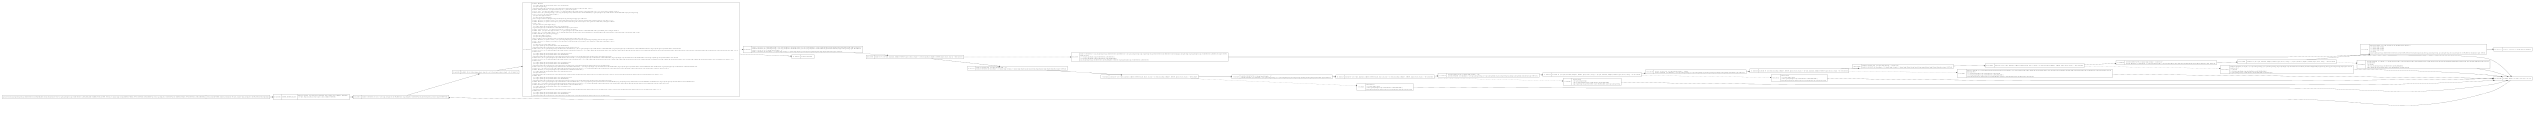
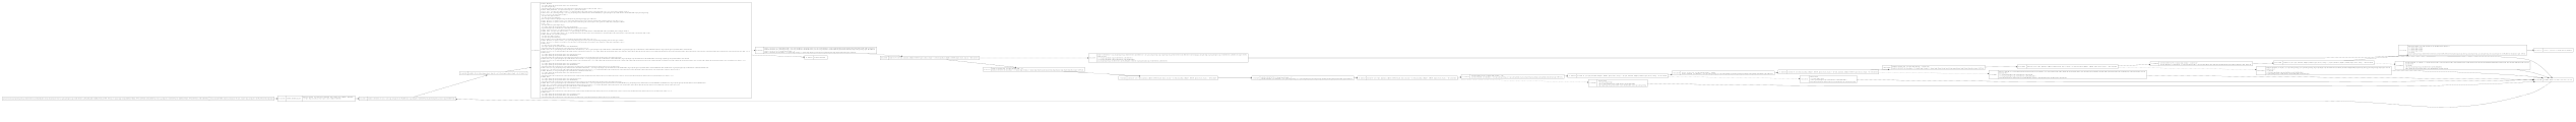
  digraph {
    fontname="Open Sans"
    rankdir=LR
    node [fontname="Open Sans" shape=record]
    edge [fontname="Open Sans"]
    n1 [label="{0\:\ 0x0000|ENTER_ENTER_BLOCK\l|0x0000: CONST  (r0 I:?[int, float, boolean, short, byte, char, OBJECT, ARRAY]) = \l  (0 ?[int, float, boolean, short, byte, char, OBJECT, ARRAY])\l \l}"]
    n2 [label="{1\:\ 0x0001|0x0001: INVOKE  (r1 I:int) = (r6 I:org.xmlpull.v1.XmlPullParser) org.xmlpull.v1.XmlPullParser.getAttributeCount():int type: INTERFACE \l}"]
    n3 [label="{2\:\ 0x0005|0x0005: IF  (r0 I:?[int, byte, short, char]) \>= (r1 I:?[int, byte, short, char])  \-\> B:27:0x0073 \l}"]
    n4 [label="{27\:\ 0x0073|0x0073: INVOKE  \l  (r4 I:org.mapsforge.map.rendertheme.rule.RuleBuilder)\l  (r5 I:java.lang.String)\l org.mapsforge.map.rendertheme.rule.RuleBuilder.validate(java.lang.String):void type: DIRECT \l0x0076: NEW_INSTANCE  (r5 I:java.util.ArrayList) =  java.util.ArrayList \l0x0078: SGET  (r6 I:java.util.regex.Pattern) =  org.mapsforge.map.rendertheme.rule.RuleBuilder.SPLIT_PATTERN java.util.regex.Pattern \l0x007a: IGET  (r0 I:java.lang.String) = (r4 I:org.mapsforge.map.rendertheme.rule.RuleBuilder) org.mapsforge.map.rendertheme.rule.RuleBuilder.keys java.lang.String \l0x007c: INVOKE  (r6 I:java.lang.String[]) = \l  (r6 I:java.util.regex.Pattern)\l  (r0 I:java.lang.CharSequence)\l java.util.regex.Pattern.split(java.lang.CharSequence):java.lang.String[] type: VIRTUAL \l0x0080: INVOKE  (r6 I:java.util.List) = (r6 I:java.lang.Object[]) java.util.Arrays.asList(java.lang.Object[]):java.util.List type: STATIC \l0x0084: INVOKE  (r5 I:java.util.ArrayList), (r6 I:java.util.Collection) java.util.ArrayList.\<init\>(java.util.Collection):void type: DIRECT \l0x0087: IPUT  \l  (r5 I:java.util.List\<java.lang.String\>)\l  (r4 I:org.mapsforge.map.rendertheme.rule.RuleBuilder)\l org.mapsforge.map.rendertheme.rule.RuleBuilder.keyList java.util.List \l0x0089: NEW_INSTANCE  (r5 I:java.util.ArrayList) =  java.util.ArrayList \l0x008b: SGET  (r6 I:java.util.regex.Pattern) =  org.mapsforge.map.rendertheme.rule.RuleBuilder.SPLIT_PATTERN java.util.regex.Pattern \l0x008d: IGET  (r0 I:java.lang.String) = (r4 I:org.mapsforge.map.rendertheme.rule.RuleBuilder) org.mapsforge.map.rendertheme.rule.RuleBuilder.values java.lang.String \l0x008f: INVOKE  (r6 I:java.lang.String[]) = \l  (r6 I:java.util.regex.Pattern)\l  (r0 I:java.lang.CharSequence)\l java.util.regex.Pattern.split(java.lang.CharSequence):java.lang.String[] type: VIRTUAL \l0x0093: INVOKE  (r6 I:java.util.List) = (r6 I:java.lang.Object[]) java.util.Arrays.asList(java.lang.Object[]):java.util.List type: STATIC \l0x0097: INVOKE  (r5 I:java.util.ArrayList), (r6 I:java.util.Collection) java.util.ArrayList.\<init\>(java.util.Collection):void type: DIRECT \l0x009a: IPUT  \l  (r5 I:java.util.List\<java.lang.String\>)\l  (r4 I:org.mapsforge.map.rendertheme.rule.RuleBuilder)\l org.mapsforge.map.rendertheme.rule.RuleBuilder.valueList java.util.List \l0x009c: IGET  (r5 I:org.mapsforge.map.rendertheme.rule.Element) = (r4 I:org.mapsforge.map.rendertheme.rule.RuleBuilder) org.mapsforge.map.rendertheme.rule.RuleBuilder.element org.mapsforge.map.rendertheme.rule.Element \l0x009e: INVOKE  (r5 I:org.mapsforge.map.rendertheme.rule.ElementMatcher) = (r5 I:org.mapsforge.map.rendertheme.rule.Element) org.mapsforge.map.rendertheme.rule.RuleBuilder.getElementMatcher(org.mapsforge.map.rendertheme.rule.Element):org.mapsforge.map.rendertheme.rule.ElementMatcher type: STATIC \l0x00a2: IPUT  \l  (r5 I:org.mapsforge.map.rendertheme.rule.ElementMatcher)\l  (r4 I:org.mapsforge.map.rendertheme.rule.RuleBuilder)\l org.mapsforge.map.rendertheme.rule.RuleBuilder.elementMatcher org.mapsforge.map.rendertheme.rule.ElementMatcher \l0x00a4: IGET  (r5 I:org.mapsforge.map.rendertheme.rule.Closed) = (r4 I:org.mapsforge.map.rendertheme.rule.RuleBuilder) org.mapsforge.map.rendertheme.rule.RuleBuilder.closed org.mapsforge.map.rendertheme.rule.Closed \l0x00a6: INVOKE  (r5 I:org.mapsforge.map.rendertheme.rule.ClosedMatcher) = (r5 I:org.mapsforge.map.rendertheme.rule.Closed) org.mapsforge.map.rendertheme.rule.RuleBuilder.getClosedMatcher(org.mapsforge.map.rendertheme.rule.Closed):org.mapsforge.map.rendertheme.rule.ClosedMatcher type: STATIC \l0x00aa: IPUT  \l  (r5 I:org.mapsforge.map.rendertheme.rule.ClosedMatcher)\l  (r4 I:org.mapsforge.map.rendertheme.rule.RuleBuilder)\l org.mapsforge.map.rendertheme.rule.RuleBuilder.closedMatcher org.mapsforge.map.rendertheme.rule.ClosedMatcher \l0x00ac: IGET  (r5 I:org.mapsforge.map.rendertheme.rule.ElementMatcher) = (r4 I:org.mapsforge.map.rendertheme.rule.RuleBuilder) org.mapsforge.map.rendertheme.rule.RuleBuilder.elementMatcher org.mapsforge.map.rendertheme.rule.ElementMatcher \l0x00ae: IGET  (r6 I:java.util.Stack\<org.mapsforge.map.rendertheme.rule.Rule\>) = (r4 I:org.mapsforge.map.rendertheme.rule.RuleBuilder) org.mapsforge.map.rendertheme.rule.RuleBuilder.ruleStack java.util.Stack \l0x00b0: INVOKE  (r5 I:org.mapsforge.map.rendertheme.rule.ElementMatcher) = \l  (r5 I:org.mapsforge.map.rendertheme.rule.ElementMatcher)\l  (r6 I:java.util.Stack)\l org.mapsforge.map.rendertheme.rule.RuleOptimizer.optimize(org.mapsforge.map.rendertheme.rule.ElementMatcher, java.util.Stack):org.mapsforge.map.rendertheme.rule.ElementMatcher type: STATIC \l0x00b4: IPUT  \l  (r5 I:org.mapsforge.map.rendertheme.rule.ElementMatcher)\l  (r4 I:org.mapsforge.map.rendertheme.rule.RuleBuilder)\l org.mapsforge.map.rendertheme.rule.RuleBuilder.elementMatcher org.mapsforge.map.rendertheme.rule.ElementMatcher \l0x00b6: IGET  (r5 I:org.mapsforge.map.rendertheme.rule.ClosedMatcher) = (r4 I:org.mapsforge.map.rendertheme.rule.RuleBuilder) org.mapsforge.map.rendertheme.rule.RuleBuilder.closedMatcher org.mapsforge.map.rendertheme.rule.ClosedMatcher \l0x00b8: IGET  (r6 I:java.util.Stack\<org.mapsforge.map.rendertheme.rule.Rule\>) = (r4 I:org.mapsforge.map.rendertheme.rule.RuleBuilder) org.mapsforge.map.rendertheme.rule.RuleBuilder.ruleStack java.util.Stack \l0x00ba: INVOKE  (r5 I:org.mapsforge.map.rendertheme.rule.ClosedMatcher) = \l  (r5 I:org.mapsforge.map.rendertheme.rule.ClosedMatcher)\l  (r6 I:java.util.Stack)\l org.mapsforge.map.rendertheme.rule.RuleOptimizer.optimize(org.mapsforge.map.rendertheme.rule.ClosedMatcher, java.util.Stack):org.mapsforge.map.rendertheme.rule.ClosedMatcher type: STATIC \l0x00be: IPUT  \l  (r5 I:org.mapsforge.map.rendertheme.rule.ClosedMatcher)\l  (r4 I:org.mapsforge.map.rendertheme.rule.RuleBuilder)\l org.mapsforge.map.rendertheme.rule.RuleBuilder.closedMatcher org.mapsforge.map.rendertheme.rule.ClosedMatcher \l}"]
    n5 [label="{3\:\ 0x0007|0x0007: INVOKE  (r1 I:java.lang.String) = (r6 I:org.xmlpull.v1.XmlPullParser), (r0 I:int) org.xmlpull.v1.XmlPullParser.getAttributeName(int):java.lang.String type: INTERFACE \l0x000b: INVOKE  (r2 I:java.lang.String) = (r6 I:org.xmlpull.v1.XmlPullParser), (r0 I:int) org.xmlpull.v1.XmlPullParser.getAttributeValue(int):java.lang.String type: INTERFACE \l0x000f: CONST_STR  (r3 I:java.lang.String) =  \"e\" \l0x0011: INVOKE  (r3 I:boolean) = (r3 I:java.lang.String), (r1 I:java.lang.Object) java.lang.String.equals(java.lang.Object):boolean type: VIRTUAL \l}"]
    n6 [label="{4\:\ 0x0015|0x0015: IF  (r3 I:?[int, boolean, OBJECT, ARRAY, byte, short, char]) == (0 ?[int, boolean, OBJECT, ARRAY, byte, short, char])  \-\> B:6:0x001e \l}"]
    n7 [label="{28\:\ 0x00c0|0x00c0: RETURN   \l}"]
    n8 [label="{5\:\ 0x0017|0x0017: INVOKE  (r1 I:org.mapsforge.map.rendertheme.rule.Element) = (r2 I:java.lang.String) org.mapsforge.map.rendertheme.rule.Element.fromString(java.lang.String):org.mapsforge.map.rendertheme.rule.Element type: STATIC \l0x001b: IPUT  \l  (r1 I:org.mapsforge.map.rendertheme.rule.Element)\l  (r4 I:org.mapsforge.map.rendertheme.rule.RuleBuilder)\l org.mapsforge.map.rendertheme.rule.RuleBuilder.element org.mapsforge.map.rendertheme.rule.Element \l}"]
    n9 [label="{6\:\ 0x001e|0x001e: CONST_STR  (r3 I:java.lang.String) =  \"k\" \l0x0020: INVOKE  (r3 I:boolean) = (r3 I:java.lang.String), (r1 I:java.lang.Object) java.lang.String.equals(java.lang.Object):boolean type: VIRTUAL \l}"]
    n10 [label="{24\:\ 0x006b|0x006b: ARITH  (r0 I:int) = (r0 I:int) + (1 int) \l}"]
    n11 [label="{7\:\ 0x0024|0x0024: IF  (r3 I:?[int, boolean, OBJECT, ARRAY, byte, short, char]) == (0 ?[int, boolean, OBJECT, ARRAY, byte, short, char])  \-\> B:9:0x0029 \l}"]
-   n12 [label="{8\:\ 0x0026|0x0026: IPUT  \l  (r2 I:java.lang.String)\l  (r4 I:org.mapsforge.map.rendertheme.rule.RuleBuilder)\l org.mapsforge.map.rendertheme.rule.RuleBuilder.keys java.lang.String \l}"]
    n13 [label="{9\:\ 0x0029|0x0029: CONST_STR  (r3 I:java.lang.String) =  \"v\" \l0x002b: INVOKE  (r3 I:boolean) = (r3 I:java.lang.String), (r1 I:java.lang.Object) java.lang.String.equals(java.lang.Object):boolean type: VIRTUAL \l}"]
    n14 [label="{10\:\ 0x002f|0x002f: IF  (r3 I:?[int, boolean, OBJECT, ARRAY, byte, short, char]) == (0 ?[int, boolean, OBJECT, ARRAY, byte, short, char])  \-\> B:12:0x0034 \l}"]
    n15 [label="{11\:\ 0x0031|0x0031: IPUT  \l  (r2 I:java.lang.String)\l  (r4 I:org.mapsforge.map.rendertheme.rule.RuleBuilder)\l org.mapsforge.map.rendertheme.rule.RuleBuilder.values java.lang.String \l}"]
    n16 [label="{12\:\ 0x0034|0x0034: CONST_STR  (r3 I:java.lang.String) =  \"cat\" \l0x0036: INVOKE  (r3 I:boolean) = (r3 I:java.lang.String), (r1 I:java.lang.Object) java.lang.String.equals(java.lang.Object):boolean type: VIRTUAL \l}"]
    n17 [label="{13\:\ 0x003a|0x003a: IF  (r3 I:?[int, boolean, OBJECT, ARRAY, byte, short, char]) == (0 ?[int, boolean, OBJECT, ARRAY, byte, short, char])  \-\> B:15:0x003f \l}"]
    n18 [label="{14\:\ 0x003c|0x003c: IPUT  \l  (r2 I:java.lang.String)\l  (r4 I:org.mapsforge.map.rendertheme.rule.RuleBuilder)\l org.mapsforge.map.rendertheme.rule.RuleBuilder.cat java.lang.String \l}"]
    n19 [label="{15\:\ 0x003f|0x003f: CONST_STR  (r3 I:java.lang.String) =  \"closed\" \l0x0041: INVOKE  (r3 I:boolean) = (r3 I:java.lang.String), (r1 I:java.lang.Object) java.lang.String.equals(java.lang.Object):boolean type: VIRTUAL \l}"]
    n20 [label="{16\:\ 0x0045|0x0045: IF  (r3 I:?[int, boolean, OBJECT, ARRAY, byte, short, char]) == (0 ?[int, boolean, OBJECT, ARRAY, byte, short, char])  \-\> B:18:0x004e \l}"]
    n21 [label="{17\:\ 0x0047|0x0047: INVOKE  (r1 I:org.mapsforge.map.rendertheme.rule.Closed) = (r2 I:java.lang.String) org.mapsforge.map.rendertheme.rule.Closed.fromString(java.lang.String):org.mapsforge.map.rendertheme.rule.Closed type: STATIC \l0x004b: IPUT  \l  (r1 I:org.mapsforge.map.rendertheme.rule.Closed)\l  (r4 I:org.mapsforge.map.rendertheme.rule.RuleBuilder)\l org.mapsforge.map.rendertheme.rule.RuleBuilder.closed org.mapsforge.map.rendertheme.rule.Closed \l}"]
    n22 [label="{18\:\ 0x004e|0x004e: CONST_STR  (r3 I:java.lang.String) =  \"zoom\-min\" \l0x0050: INVOKE  (r3 I:boolean) = (r3 I:java.lang.String), (r1 I:java.lang.Object) java.lang.String.equals(java.lang.Object):boolean type: VIRTUAL \l}"]
    n23 [label="{19\:\ 0x0054|0x0054: IF  (r3 I:?[int, boolean, OBJECT, ARRAY, byte, short, char]) == (0 ?[int, boolean, OBJECT, ARRAY, byte, short, char])  \-\> B:21:0x005d \l}"]
    n24 [label="{20\:\ 0x0056|0x0056: INVOKE  (r1 I:byte) = (r1 I:java.lang.String), (r2 I:java.lang.String) org.mapsforge.map.rendertheme.XmlUtils.parseNonNegativeByte(java.lang.String, java.lang.String):byte type: STATIC \l0x005a: IPUT  \l  (r1 I:byte)\l  (r4 I:org.mapsforge.map.rendertheme.rule.RuleBuilder)\l org.mapsforge.map.rendertheme.rule.RuleBuilder.zoomMin byte \l}"]
    n25 [label="{21\:\ 0x005d|0x005d: CONST_STR  (r3 I:java.lang.String) =  \"zoom\-max\" \l0x005f: INVOKE  (r3 I:boolean) = (r3 I:java.lang.String), (r1 I:java.lang.Object) java.lang.String.equals(java.lang.Object):boolean type: VIRTUAL \l}"]
    n26 [label="{22\:\ 0x0063|0x0063: IF  (r3 I:?[int, boolean, OBJECT, ARRAY, byte, short, char]) == (0 ?[int, boolean, OBJECT, ARRAY, byte, short, char])  \-\> B:25:0x006e \l}"]
    n27 [label="{23\:\ 0x0065|0x0065: INVOKE  (r1 I:byte) = (r1 I:java.lang.String), (r2 I:java.lang.String) org.mapsforge.map.rendertheme.XmlUtils.parseNonNegativeByte(java.lang.String, java.lang.String):byte type: STATIC \l0x0069: IPUT  \l  (r1 I:byte)\l  (r4 I:org.mapsforge.map.rendertheme.rule.RuleBuilder)\l org.mapsforge.map.rendertheme.rule.RuleBuilder.zoomMax byte \l}"]
    n28 [label="{25\:\ 0x006e|0x006e: INVOKE  (r5 I:org.xmlpull.v1.XmlPullParserException) = \l  (r5 I:java.lang.String)\l  (r1 I:java.lang.String)\l  (r2 I:java.lang.String)\l  (r0 I:int)\l org.mapsforge.map.rendertheme.XmlUtils.createXmlPullParserException(java.lang.String, java.lang.String, java.lang.String, int):org.xmlpull.v1.XmlPullParserException type: STATIC \l}"]
    n29 [label="{26\:\ 0x0072|0x0072: THROW  (r5 I:java.lang.Throwable) \l}"]
    n30 [label="{private void org.mapsforge.map.rendertheme.rule.RuleBuilder.extractValues((r4 'this' I:org.mapsforge.map.rendertheme.rule.RuleBuilder A[IMMUTABLE_TYPE, THIS]), (r5 I:java.lang.String A[IMMUTABLE_TYPE, METHOD_ARGUMENT]), (r6 I:org.xmlpull.v1.XmlPullParser A[IMMUTABLE_TYPE, METHOD_ARGUMENT]))  | Annotation[SYSTEM, dalvik.annotation.Throws, \{value=[org.xmlpull.v1.XmlPullParserException]\}]\l}"]
    n1 -> n2
    n2 -> n3
    n3 -> n4
    n4 -> n5 [style=dashed]
    n4 -> n7
    n5 -> n6
    n6 -> n8 [style=dashed]
    n6 -> n9
    n8 -> n10
    n9 -> n11
    n10 -> n2
-   n11 -> n12 [style=dashed]
    n11 -> n13
-   n12 -> n10
    n13 -> n14
    n14 -> n15 [style=dashed]
    n14 -> n16
    n15 -> n10
    n16 -> n17
    n17 -> n18 [style=dashed]
    n17 -> n19
    n18 -> n10
    n19 -> n20
    n20 -> n21 [style=dashed]
    n20 -> n22
    n21 -> n10
    n22 -> n23
    n23 -> n24 [style=dashed]
    n23 -> n25
    n24 -> n10
    n25 -> n26
    n26 -> n27 [style=dashed]
    n26 -> n28
    n27 -> n10
    n28 -> n29
    n30 -> n1
  }
